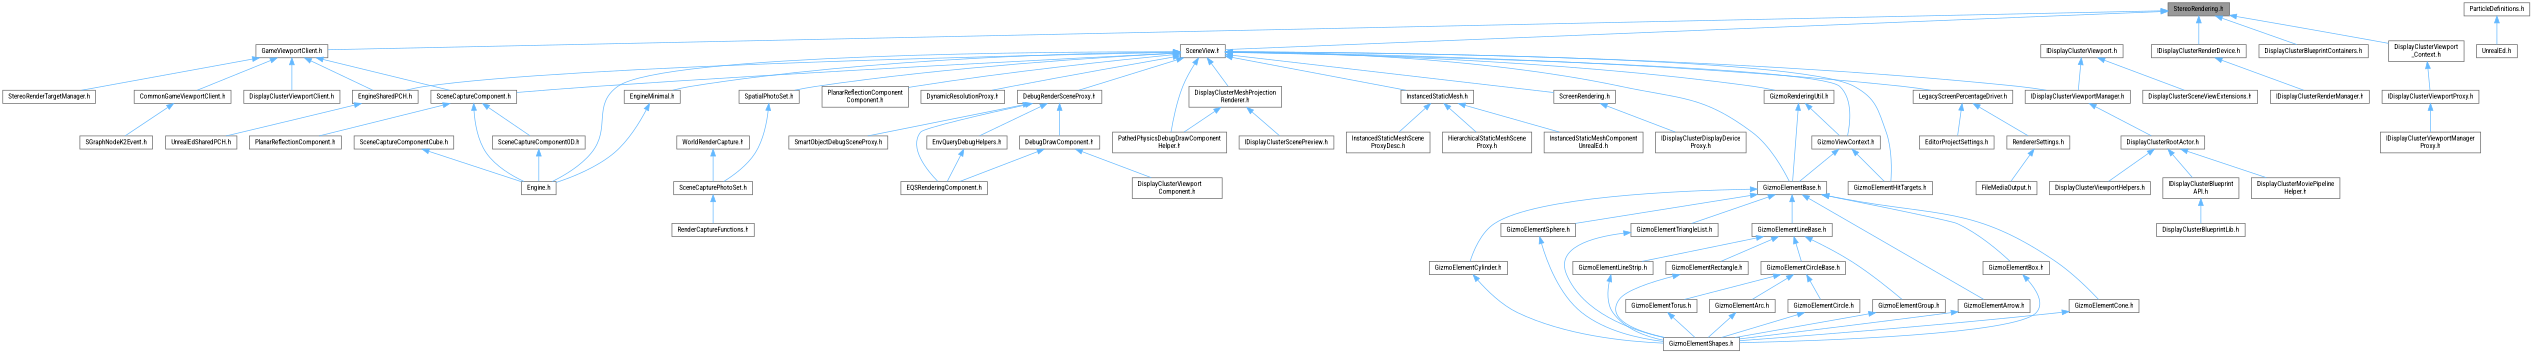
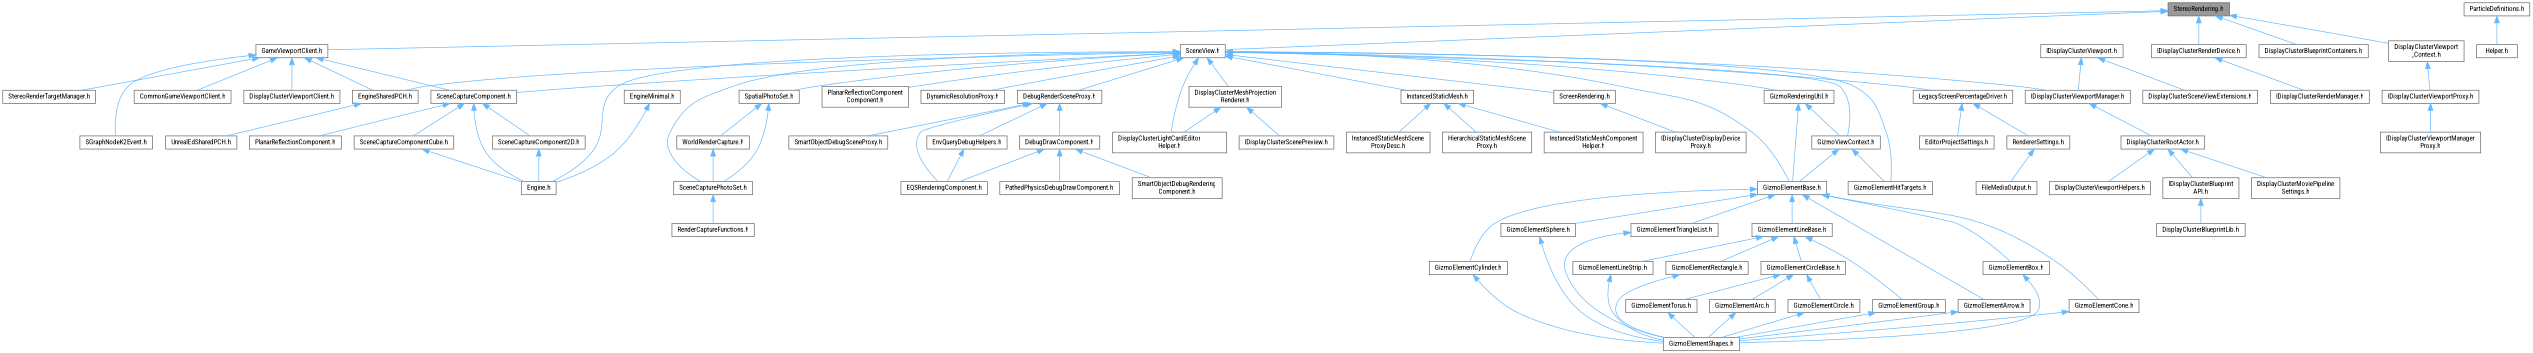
  digraph {
    fontname="Roboto Condensed"
    node [color=grey40 fillcolor=white fontname="Roboto Condensed" fontsize=10 shape=box style=filled]
    edge [color=steelblue1 dir=back fontname="Roboto Condensed" fontsize=10 labelfontname=Helvetica labelfontsize=10 style=solid]
    n1 [color=gray40 fillcolor=grey60 fontcolor=black height=0.2 label="StereoRendering.h" width=0.4]
    n2 [height=0.2 label="DisplayClusterBlueprintContainers.h" width=0.4]
    n3 [height=0.2 label="DisplayClusterViewport\l_Context.h" width=0.4]
    n4 [height=0.2 label="GameViewportClient.h" width=0.4]
    n5 [height=0.2 label="IDisplayClusterRenderDevice.h" width=0.4]
    n6 [height=0.2 label="SceneView.h" width=0.4]
    n7 [height=0.2 label="IDisplayClusterViewportProxy.h" width=0.4]
    n8 [height=0.2 label="CommonGameViewportClient.h" width=0.4]
    n9 [height=0.2 label="DisplayClusterViewportClient.h" width=0.4]
    n10 [height=0.2 label="EngineSharedPCH.h" width=0.4]
    n11 [height=0.2 label="SGraphNodeK2Event.h" width=0.4]
    n12 [height=0.2 label="SceneCaptureComponent.h" width=0.4]
    n13 [height=0.2 label="StereoRenderTargetManager.h" width=0.4]
    n14 [height=0.2 label="IDisplayClusterRenderManager.h" width=0.4]
    n15 [height=0.2 label="IDisplayClusterViewportManager.h" width=0.4]
    n16 [height=0.2 label="Engine.h" width=0.4]
    n17 [height=0.2 label="DebugRenderSceneProxy.h" width=0.4]
-   n18 [height=0.2 label="PathedPhysicsDebugDrawComponent\lHelper.h" width=0.4]
+   n18 [height=0.2 label="DisplayClusterLightCardEditor\lHelper.h" width=0.4]
    n19 [height=0.2 label="DisplayClusterMeshProjection\lRenderer.h" width=0.4]
    n20 [height=0.2 label="PlanarReflectionComponent\lComponent.h" width=0.4]
    n21 [height=0.2 label="DynamicResolutionProxy.h" width=0.4]
    n22 [height=0.2 label="EngineMinimal.h" width=0.4]
    n23 [height=0.2 label="GizmoElementBase.h" width=0.4]
    n24 [height=0.2 label="GizmoRenderingUtil.h" width=0.4]
    n25 [height=0.2 label="GizmoViewContext.h" width=0.4]
    n26 [height=0.2 label="InstancedStaticMesh.h" width=0.4]
    n27 [height=0.2 label="LegacyScreenPercentageDriver.h" width=0.4]
    n28 [height=0.2 label="ScreenRendering.h" width=0.4]
    n29 [height=0.2 label="SpatialPhotoSet.h" width=0.4]
    n30 [height=0.2 label="GizmoElementHitTargets.h" width=0.4]
    n31 [height=0.2 label="IDisplayClusterViewport.h" width=0.4]
    n32 [height=0.2 label="DisplayClusterSceneViewExtensions.h" width=0.4]
    n33 [height=0.2 label="IDisplayClusterViewportManager\lProxy.h" width=0.4]
    n34 [height=0.2 label="DisplayClusterRootActor.h" width=0.4]
-   n35 [height=0.2 label="DisplayClusterMoviePipeline\lHelper.h" width=0.4]
+   n35 [height=0.2 label="DisplayClusterMoviePipeline\lSettings.h" width=0.4]
    n36 [height=0.2 label="DisplayClusterViewportHelpers.h" width=0.4]
    n37 [height=0.2 label="IDisplayClusterBlueprint\lAPI.h" width=0.4]
    n38 [height=0.2 label="DisplayClusterBlueprintLib.h" width=0.4]
    n39 [height=0.2 label="UnrealEdSharedPCH.h" width=0.4]
    n40 [height=0.2 label="PlanarReflectionComponent.h" width=0.4]
-   n41 [height=0.2 label="SceneCaptureComponent0D.h" width=0.4]
+   n41 [height=0.2 label="SceneCaptureComponent2D.h" width=0.4]
    n42 [height=0.2 label="SceneCaptureComponentCube.h" width=0.4]
    n43 [height=0.2 label="DebugDrawComponent.h" width=0.4]
    n44 [height=0.2 label="EQSRenderingComponent.h" width=0.4]
    n45 [height=0.2 label="EnvQueryDebugHelpers.h" width=0.4]
    n46 [height=0.2 label="SmartObjectDebugSceneProxy.h" width=0.4]
    n47 [height=0.2 label="IDisplayClusterScenePreview.h" width=0.4]
    n48 [height=0.2 label="GizmoElementArrow.h" width=0.4]
    n49 [height=0.2 label="GizmoElementBox.h" width=0.4]
    n50 [height=0.2 label="GizmoElementCone.h" width=0.4]
    n51 [height=0.2 label="GizmoElementCylinder.h" width=0.4]
    n52 [height=0.2 label="GizmoElementLineBase.h" width=0.4]
    n53 [height=0.2 label="GizmoElementSphere.h" width=0.4]
    n54 [height=0.2 label="GizmoElementTriangleList.h" width=0.4]
    n55 [height=0.2 label="HierarchicalStaticMeshScene\lProxy.h" width=0.4]
-   n56 [height=0.2 label="InstancedStaticMeshComponent\lUnrealEd.h" width=0.4]
+   n56 [height=0.2 label="InstancedStaticMeshComponent\lHelper.h" width=0.4]
    n57 [height=0.2 label="InstancedStaticMeshScene\lProxyDesc.h" width=0.4]
    n58 [height=0.2 label="EditorProjectSettings.h" width=0.4]
    n59 [height=0.2 label="RendererSettings.h" width=0.4]
    n60 [height=0.2 label="ParticleDefinitions.h" width=0.4]
-   n61 [height=0.2 label="UnrealEd.h" width=0.4]
+   n61 [height=0.2 label="Helper.h" width=0.4]
    n62 [height=0.2 label="IDisplayClusterDisplayDevice\lProxy.h" width=0.4]
    n63 [height=0.2 label="SceneCapturePhotoSet.h" width=0.4]
    n64 [height=0.2 label="WorldRenderCapture.h" width=0.4]
-   n66 [height=0.2 label="DisplayClusterViewport\lComponent.h" width=0.4]
+   n65 [height=0.2 label="PathedPhysicsDebugDrawComponent.h" width=0.4]
+   n66 [height=0.2 label="SmartObjectDebugRendering\lComponent.h" width=0.4]
    n67 [height=0.2 label="GizmoElementShapes.h" width=0.4]
    n68 [height=0.2 label="GizmoElementCircleBase.h" width=0.4]
    n69 [height=0.2 label="GizmoElementGroup.h" width=0.4]
    n70 [height=0.2 label="GizmoElementLineStrip.h" width=0.4]
    n71 [height=0.2 label="GizmoElementRectangle.h" width=0.4]
    n72 [height=0.2 label="GizmoElementArc.h" width=0.4]
    n73 [height=0.2 label="GizmoElementCircle.h" width=0.4]
    n74 [height=0.2 label="GizmoElementTorus.h" width=0.4]
    n75 [height=0.2 label="FileMediaOutput.h" width=0.4]
    n76 [height=0.2 label="RenderCaptureFunctions.h" width=0.4]
    n1 -> n2
    n1 -> n3
    n1 -> n4
    n1 -> n5
    n1 -> n6
    n3 -> n7
    n4 -> n8
    n4 -> n9
    n4 -> n10
-   n8 -> n11
+   n4 -> n11
    n4 -> n12
    n4 -> n13
    n5 -> n14
    n6 -> n10
    n6 -> n12
    n6 -> n15
    n6 -> n16
    n6 -> n17
    n6 -> n18
    n6 -> n19
    n6 -> n20
    n6 -> n21
-   n6 -> n22
+   n6 -> n63
    n6 -> n23
    n6 -> n24
    n6 -> n25
    n6 -> n26
    n6 -> n27
    n6 -> n28
    n6 -> n29
    n6 -> n30
    n7 -> n33
    n10 -> n39
    n12 -> n16
    n12 -> n40
    n12 -> n41
+   n12 -> n42
    n15 -> n34
    n17 -> n43
    n17 -> n44
    n17 -> n45
    n17 -> n46
    n19 -> n18
    n19 -> n47
    n22 -> n16
    n23 -> n48
    n23 -> n49
    n23 -> n50
    n23 -> n51
    n23 -> n52
    n23 -> n53
    n23 -> n54
    n24 -> n23
    n24 -> n25
    n25 -> n23
    n25 -> n30
    n26 -> n55
    n26 -> n56
    n26 -> n57
    n27 -> n58
    n27 -> n59
    n28 -> n62
    n29 -> n63
+   n29 -> n64
    n31 -> n15
    n31 -> n32
    n34 -> n35
    n34 -> n36
    n34 -> n37
    n37 -> n38
    n41 -> n16
    n42 -> n16
    n43 -> n44
+   n43 -> n65
    n43 -> n66
    n45 -> n44
    n48 -> n67
    n49 -> n67
    n50 -> n67
    n51 -> n67
    n52 -> n68
    n52 -> n69
    n52 -> n70
    n52 -> n71
    n53 -> n67
    n54 -> n67
    n59 -> n75
    n60 -> n61
    n63 -> n76
    n64 -> n63
    n68 -> n72
    n68 -> n73
    n68 -> n74
    n69 -> n67
    n70 -> n67
    n71 -> n67
    n72 -> n67
    n73 -> n67
    n74 -> n67
  }
